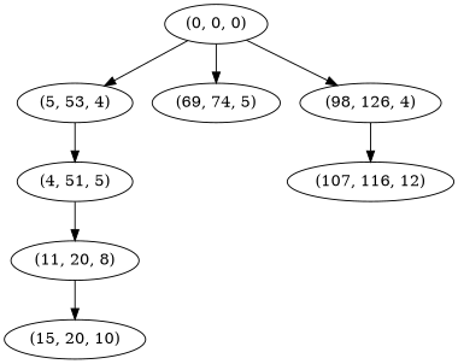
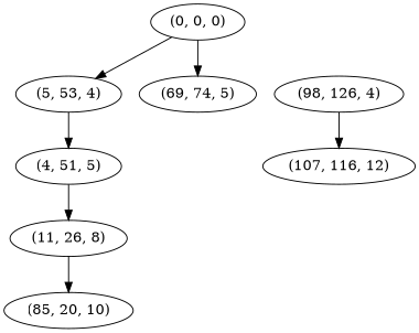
  digraph {
    "(0, 0, 0)"
    "(5, 53, 4)"
    "(69, 74, 5)"
    n4 [label="(98, 126, 4)"]
    n5 [label="(4, 51, 5)"]
    "(107, 116, 12)"
-   "(11, 26, 8)" [label="(11, 20, 8)"]
-   "(15, 20, 10)"
+   "(11, 26, 8)"
+   "(15, 20, 10)" [label="(85, 20, 10)"]
    "(0, 0, 0)" -> "(5, 53, 4)"
    "(0, 0, 0)" -> "(69, 74, 5)"
-   "(0, 0, 0)" -> n4
    "(5, 53, 4)" -> n5
    n4 -> "(107, 116, 12)"
    n5 -> "(11, 26, 8)"
    "(11, 26, 8)" -> "(15, 20, 10)"
  }
